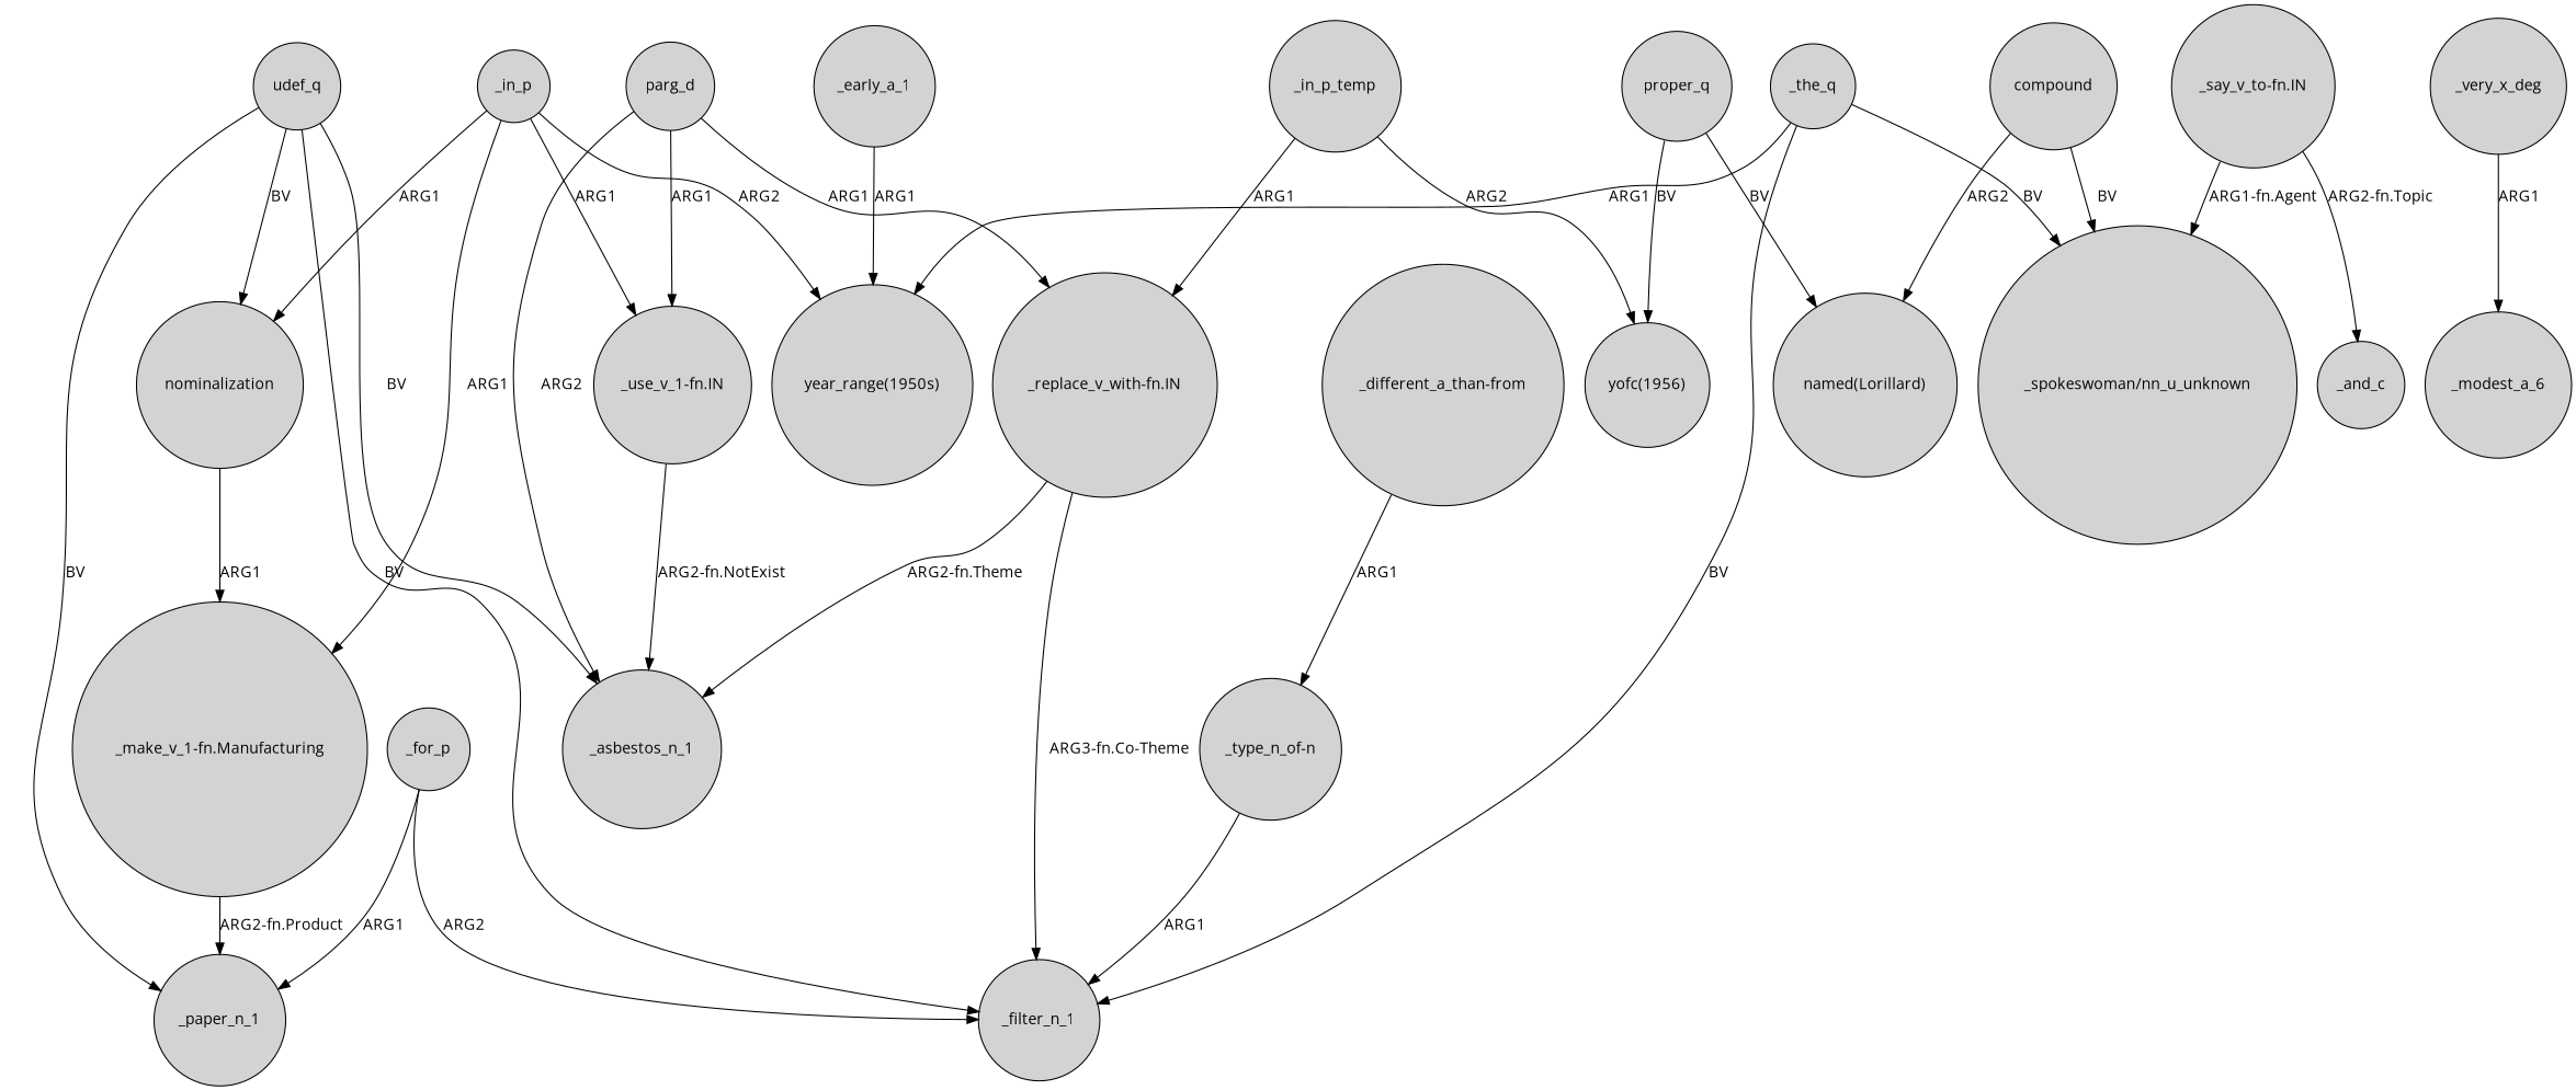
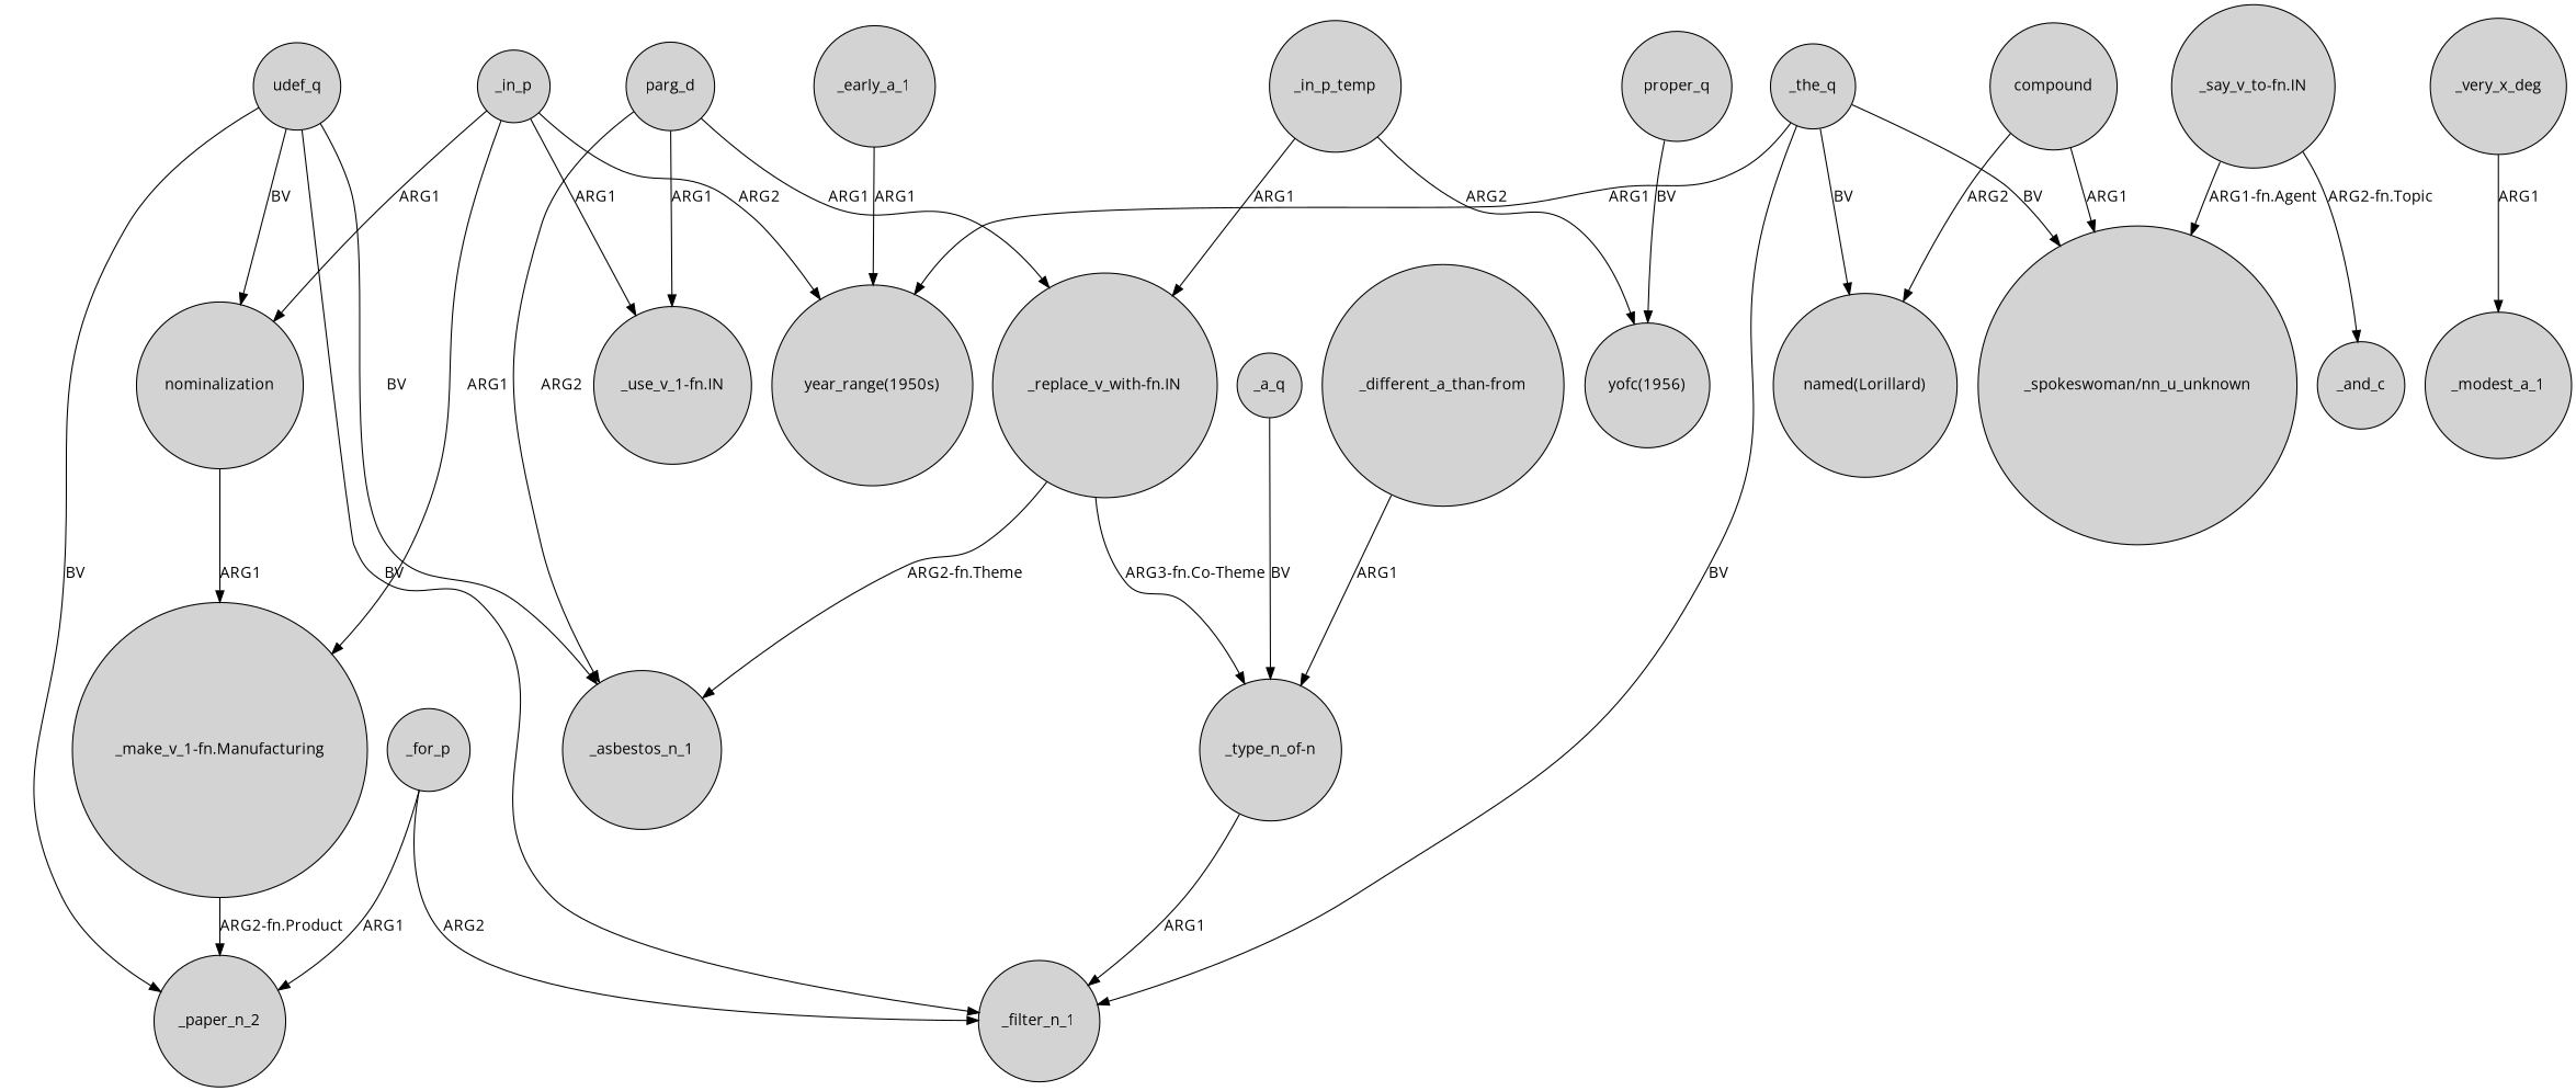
  digraph {
    fontname="Open Sans"
    node [fontname="Open Sans" shape=circle style=filled]
    edge [fontname="Open Sans"]
    compound
    "named(Lorillard)"
    "_spokeswoman/nn_u_unknown"
    nominalization
    "_make_v_1-fn.Manufacturing"
-   _paper_n_1
+   _paper_n_1 [label=_paper_n_2]
    udef_q
    _filter_n_1
    _asbestos_n_1
    _in_p_temp
    "yofc(1956)"
    "_replace_v_with-fn.IN"
    "_type_n_of-n"
+   _a_q
    proper_q
    _in_p
    "year_range(1950s)"
    "_use_v_1-fn.IN"
    _early_a_1
    _the_q
    parg_d
    _for_p
    "_different_a_than-from"
    "_say_v_to-fn.IN"
    _and_c
    _very_x_deg
-   _modest_a_1 [label=_modest_a_6]
+   _modest_a_1
    compound -> "named(Lorillard)" [label=ARG2]
-   compound -> "_spokeswoman/nn_u_unknown" [label=BV]
+   compound -> "_spokeswoman/nn_u_unknown" [label=ARG1]
    nominalization -> "_make_v_1-fn.Manufacturing" [label=ARG1]
    "_make_v_1-fn.Manufacturing" -> _paper_n_1 [label="ARG2-fn.Product"]
    udef_q -> nominalization [label=BV]
    udef_q -> _paper_n_1 [label=BV]
    udef_q -> _filter_n_1 [label=BV]
    udef_q -> _asbestos_n_1 [label=BV]
    _in_p_temp -> "yofc(1956)" [label=ARG2]
    _in_p_temp -> "_replace_v_with-fn.IN" [label=ARG1]
    "_replace_v_with-fn.IN" -> _asbestos_n_1 [label="ARG2-fn.Theme"]
-   "_replace_v_with-fn.IN" -> _filter_n_1 [label="ARG3-fn.Co-Theme"]
+   "_replace_v_with-fn.IN" -> "_type_n_of-n" [label="ARG3-fn.Co-Theme"]
    "_type_n_of-n" -> _filter_n_1 [label=ARG1]
-   proper_q -> "named(Lorillard)" [label=BV]
+   _a_q -> "_type_n_of-n" [label=BV]
+   _the_q -> "named(Lorillard)" [label=BV]
    proper_q -> "yofc(1956)" [label=BV]
    _in_p -> nominalization [label=ARG1]
    _in_p -> "_make_v_1-fn.Manufacturing" [label=ARG1]
    _in_p -> "year_range(1950s)" [label=ARG2]
    _in_p -> "_use_v_1-fn.IN" [label=ARG1]
-   "_use_v_1-fn.IN" -> _asbestos_n_1 [label="ARG2-fn.NotExist"]
    _early_a_1 -> "year_range(1950s)" [label=ARG1]
    _the_q -> "_spokeswoman/nn_u_unknown" [label=BV]
    _the_q -> _filter_n_1 [label=BV]
    _the_q -> "year_range(1950s)" [label=ARG1]
    parg_d -> _asbestos_n_1 [label=ARG2]
    parg_d -> "_replace_v_with-fn.IN" [label=ARG1]
    parg_d -> "_use_v_1-fn.IN" [label=ARG1]
    _for_p -> _paper_n_1 [label=ARG1]
    _for_p -> _filter_n_1 [label=ARG2]
    "_different_a_than-from" -> "_type_n_of-n" [label=ARG1]
    "_say_v_to-fn.IN" -> "_spokeswoman/nn_u_unknown" [label="ARG1-fn.Agent"]
    "_say_v_to-fn.IN" -> _and_c [label="ARG2-fn.Topic"]
    _very_x_deg -> _modest_a_1 [label=ARG1]
  }
